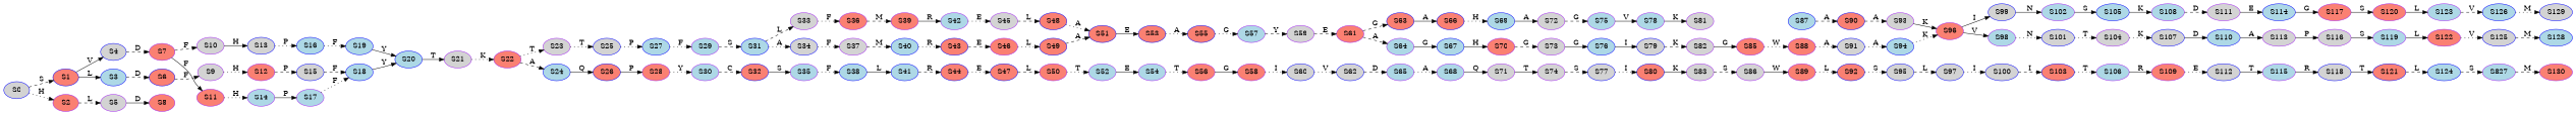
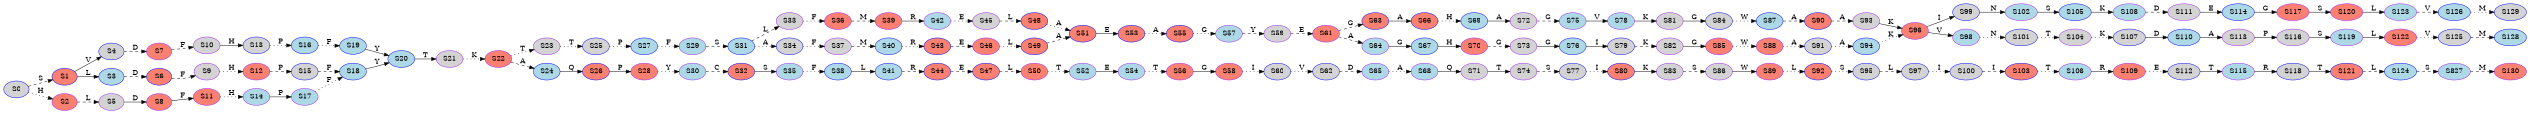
  strict digraph {
    rankdir=LR
    node [color=purple fillcolor=lightgrey style=filled]
    edge [style=solid]
    S0 [color=blue]
    S1 [color=blue fillcolor=salmon]
    S2 [fillcolor=salmon]
    S3 [color=blue fillcolor=lightblue]
    S4 [color=blue]
    S5
    S6 [color=blue fillcolor=salmon]
    S7 [fillcolor=salmon]
    S8 [fillcolor=salmon]
    S9
    S10
    S11 [fillcolor=salmon]
    S12 [fillcolor=salmon]
    S13 [color=blue]
    S14 [fillcolor=lightblue]
    S15 [color=blue]
    S16 [color=blue fillcolor=lightblue]
    S17 [fillcolor=lightblue]
    S18 [color=blue fillcolor=lightblue]
    S19 [color=blue fillcolor=lightblue]
    S20 [color=blue fillcolor=lightblue]
    S21
    S22 [fillcolor=salmon]
    S23
    S24 [color=blue fillcolor=lightblue]
    S25 [color=blue]
    S26 [color=blue fillcolor=salmon]
    S27 [color=blue fillcolor=lightblue]
    S28 [fillcolor=salmon]
    S29 [fillcolor=lightblue]
    S30 [fillcolor=lightblue]
    S31 [color=blue fillcolor=lightblue]
    S32 [color=blue fillcolor=salmon]
    S33
    S34 [color=blue]
    S35 [fillcolor=lightblue]
    S36 [fillcolor=salmon]
    S37
    S38 [color=blue fillcolor=lightblue]
    S39 [fillcolor=salmon]
    S40 [color=blue fillcolor=lightblue]
    S41 [color=blue fillcolor=lightblue]
    S42 [fillcolor=lightblue]
    S43 [color=blue fillcolor=salmon]
    S44 [color=blue fillcolor=salmon]
    S45
    S46 [fillcolor=salmon]
    S47 [color=blue fillcolor=salmon]
    S48 [color=blue fillcolor=salmon]
    S49 [color=blue fillcolor=salmon]
    S50 [fillcolor=salmon]
    S51 [color=blue fillcolor=salmon]
    S52 [fillcolor=lightblue]
    S53 [color=blue fillcolor=salmon]
    S54 [fillcolor=lightblue]
    S55 [color=blue fillcolor=salmon]
    S56 [fillcolor=salmon]
    S57 [fillcolor=lightblue]
    S58 [fillcolor=salmon]
    S59
    S60 [color=blue]
    S61 [fillcolor=salmon]
    S62 [color=blue]
    S63 [color=blue fillcolor=salmon]
    S64 [fillcolor=lightblue]
    S65 [fillcolor=lightblue]
    S66 [color=blue fillcolor=salmon]
    S67 [color=blue fillcolor=lightblue]
    S68 [fillcolor=lightblue]
    S69 [color=blue fillcolor=lightblue]
    S70 [fillcolor=salmon]
    S71
    S72
    S73
    S74
    S75 [fillcolor=lightblue]
    S76 [color=blue fillcolor=lightblue]
    S77 [color=blue]
    S78 [fillcolor=lightblue]
    S79 [color=blue]
    S80 [color=blue fillcolor=salmon]
    S81
    S82
    S83
+   S84 [color=blue]
    S85 [fillcolor=salmon]
    S86
    S87 [color=blue fillcolor=lightblue]
    S88 [fillcolor=salmon]
    S89 [fillcolor=salmon]
    S90 [color=blue fillcolor=salmon]
    S91 [color=blue]
    S92 [color=blue fillcolor=salmon]
    S93
    S94 [color=blue fillcolor=lightblue]
    S95 [color=blue]
    S96 [fillcolor=salmon]
    S97 [color=blue]
    S98 [fillcolor=lightblue]
    S99 [color=blue]
    S100 [color=blue]
    S101 [color=blue]
    S102 [fillcolor=lightblue]
    S103 [color=blue fillcolor=salmon]
    S104
    S105 [color=blue fillcolor=lightblue]
    S106 [fillcolor=lightblue]
    S107 [color=blue]
    S108 [fillcolor=lightblue]
    S109 [fillcolor=salmon]
    S110 [color=blue fillcolor=lightblue]
    S111
    S112 [color=blue]
    S113
    S114 [color=blue fillcolor=lightblue]
    S115 [fillcolor=lightblue]
    S116
    S117 [fillcolor=salmon]
    S118 [color=blue]
    S119 [fillcolor=lightblue]
    S120 [fillcolor=salmon]
    S121 [color=blue fillcolor=salmon]
    S122 [fillcolor=salmon]
    S123 [fillcolor=lightblue]
    S124 [color=blue fillcolor=lightblue]
    S125 [color=blue]
    S126 [color=blue fillcolor=lightblue]
    n128 [fillcolor=lightblue label=S827]
    S128 [color=blue fillcolor=lightblue]
    S129 [color=blue]
    S130 [fillcolor=salmon]
    S0 -> S1 [label=S style=dashed]
    S0 -> S2 [label=H style=dotted]
    S1 -> S3 [label=L]
    S1 -> S4 [label=V]
    S2 -> S5 [label=L style=dashed]
    S3 -> S6 [label=D style=dashed]
    S4 -> S7 [label=D style=dashed]
    S5 -> S8 [label=D]
    S6 -> S9 [label=F style=dashed]
    S7 -> S10 [label=F style=dashed]
-   S7 -> S11 [label=F]
+   S8 -> S11 [label=F]
    S9 -> S12 [label=H style=dotted]
    S10 -> S13 [label=H]
    S11 -> S14 [label=H style=dotted]
    S12 -> S15 [label=P style=dashed]
    S13 -> S16 [label=P style=dotted]
    S14 -> S17 [label=P]
    S15 -> S18 [label=F style=dashed]
    S16 -> S19 [label=F style=dotted]
    S17 -> S18 [label=F style=dotted]
    S18 -> S20 [label=Y]
    S19 -> S20 [label=Y]
    S20 -> S21 [label=T]
    S21 -> S22 [label=K style=dotted]
    S22 -> S23 [label=T style=dotted]
    S22 -> S24 [label=A style=dashed]
    S23 -> S25 [label=T style=dotted]
    S24 -> S26 [label=Q]
    S25 -> S27 [label=P style=dotted]
    S26 -> S28 [label=P]
    S27 -> S29 [label=F style=dotted]
    S28 -> S30 [label=Y style=dotted]
    S29 -> S31 [label=S style=dashed]
    S30 -> S32 [label=C style=dashed]
    S31 -> S33 [label=L style=dashed]
    S31 -> S34 [label=A style=dotted]
    S32 -> S35 [label=S]
    S33 -> S36 [label=F style=dotted]
    S34 -> S37 [label=F style=dotted]
    S35 -> S38 [label=F style=dotted]
    S36 -> S39 [label=M style=dashed]
    S37 -> S40 [label=M style=dashed]
    S38 -> S41 [label=L]
    S39 -> S42 [label=R]
    S40 -> S43 [label=R style=dotted]
    S41 -> S44 [label=R style=dashed]
    S42 -> S45 [label=E style=dotted]
    S43 -> S46 [label=E style=dashed]
-   S44 -> S47 [label=E style=dotted]
+   S44 -> S47 [label=E style=dashed]
    S45 -> S48 [label=L style=dashed]
    S46 -> S49 [label=L style=dotted]
    S47 -> S50 [label=L style=dashed]
    S48 -> S51 [label=A style=dotted]
    S49 -> S51 [label=A style=dashed]
    S50 -> S52 [label=T style=dotted]
    S51 -> S53 [label=E]
    S52 -> S54 [label=E]
    S53 -> S55 [label=A style=dotted]
    S54 -> S56 [label=T style=dotted]
    S55 -> S57 [label=G style=dotted]
    S56 -> S58 [label=G]
    S57 -> S59 [label=Y style=dashed]
    S58 -> S60 [label=I style=dotted]
    S59 -> S61 [label=E style=dashed]
    S60 -> S62 [label=V style=dotted]
    S61 -> S63 [label=G style=dashed]
    S61 -> S64 [label=A style=dashed]
    S62 -> S65 [label=D style=dashed]
    S63 -> S66 [label=A]
    S64 -> S67 [label=G]
    S65 -> S68 [label=A style=dotted]
    S66 -> S69 [label=H style=dotted]
    S67 -> S70 [label=H]
    S68 -> S71 [label=Q]
    S69 -> S72 [label=A]
    S70 -> S73 [label=G style=dashed]
    S71 -> S74 [label=T]
    S72 -> S75 [label=G style=dashed]
    S73 -> S76 [label=G]
    S74 -> S77 [label=S style=dashed]
    S75 -> S78 [label=V]
    S76 -> S79 [label=I]
    S77 -> S80 [label=I style=dotted]
    S78 -> S81 [label=K]
    S79 -> S82 [label=K style=dashed]
    S80 -> S83 [label=K]
+   S81 -> S84 [label=G]
    S82 -> S85 [label=G]
    S83 -> S86 [label=S style=dashed]
+   S84 -> S87 [label=W style=dotted]
    S85 -> S88 [label=W style=dotted]
    S86 -> S89 [label=W]
    S87 -> S90 [label=A style=dashed]
    S88 -> S91 [label=A style=dotted]
    S89 -> S92 [label=L style=dotted]
    S90 -> S93 [label=A style=dashed]
    S91 -> S94 [label=A style=dotted]
    S92 -> S95 [label=S style=dotted]
    S93 -> S96 [label=K]
    S94 -> S96 [label=K style=dotted]
    S95 -> S97 [label=L style=dashed]
    S96 -> S98 [label=V]
    S96 -> S99 [label=I]
    S97 -> S100 [label=I style=dotted]
    S98 -> S101 [label=N style=dotted]
    S99 -> S102 [label=N]
    S100 -> S103 [label=I style=dashed]
    S101 -> S104 [label=T style=dotted]
    S102 -> S105 [label=S]
    S103 -> S106 [label=T style=dotted]
    S104 -> S107 [label=K style=dotted]
    S105 -> S108 [label=K]
    S106 -> S109 [label=R]
    S107 -> S110 [label=D]
    S108 -> S111 [label=D style=dashed]
    S109 -> S112 [label=E style=dotted]
    S110 -> S113 [label=A]
    S111 -> S114 [label=E]
    S112 -> S115 [label=T]
    S113 -> S116 [label=P]
    S114 -> S117 [label=G]
    S115 -> S118 [label=R]
    S116 -> S119 [label=S]
    S117 -> S120 [label=S]
    S118 -> S121 [label=T]
    S119 -> S122 [label=L]
    S120 -> S123 [label=L]
    S121 -> S124 [label=L style=dashed]
    S122 -> S125 [label=V style=dotted]
    S123 -> S126 [label=V style=dashed]
    S124 -> n128 [label=S style=dashed]
    S125 -> S128 [label=M style=dashed]
    S126 -> S129 [label=M style=dotted]
    n128 -> S130 [label=M style=dashed]
  }
